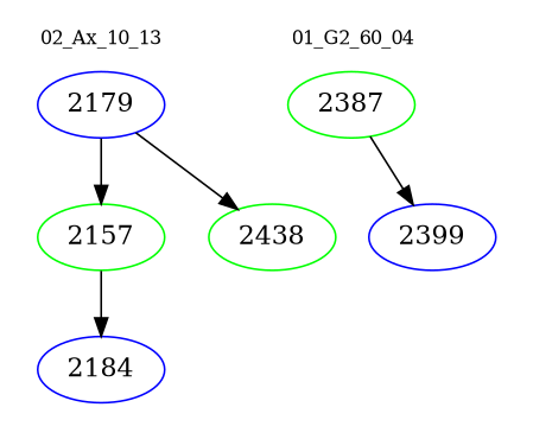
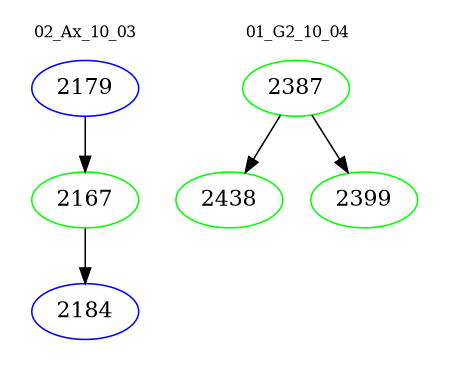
  digraph {
    node [color=blue]
    edge [color=black]
    n1 [label=2179]
-   n2 [color=green label=2157]
+   n2 [color=green label=2167]
    n3 [label=2184]
-   n4 [label=2399]
+   n4 [color=green label=2399]
    n5 [color=green label=2387]
    n6 [color=green label=2438]
    subgraph cluster_1 {
      color=white
      fontsize=10
-     label="02_Ax_10_13"
+     label="02_Ax_10_03"
      n1
      n2
      n3
    }
    subgraph cluster_2 {
      color=white
      fontsize=10
-     label="01_G2_60_04"
+     label="01_G2_10_04"
      n4
      n5
      n6
    }
    n1 -> n2
    n2 -> n3
    n5 -> n4
-   n1 -> n6
+   n5 -> n6
  }
